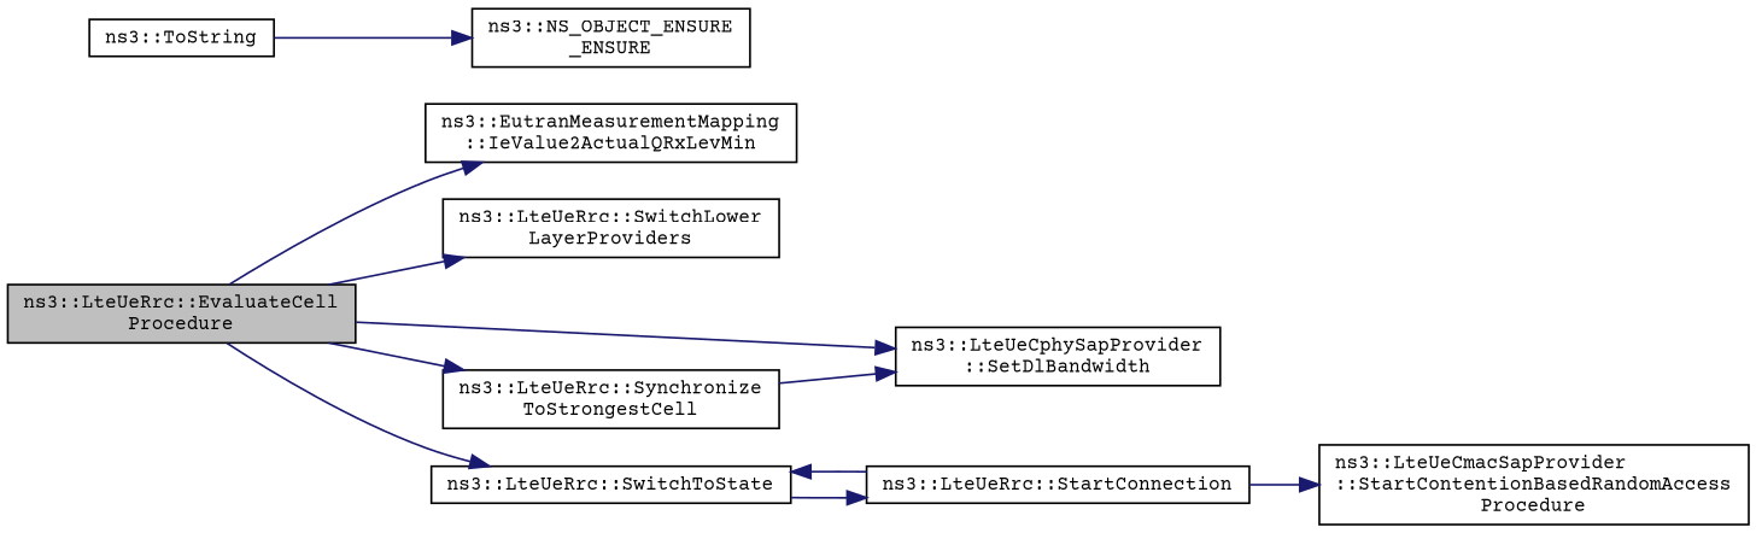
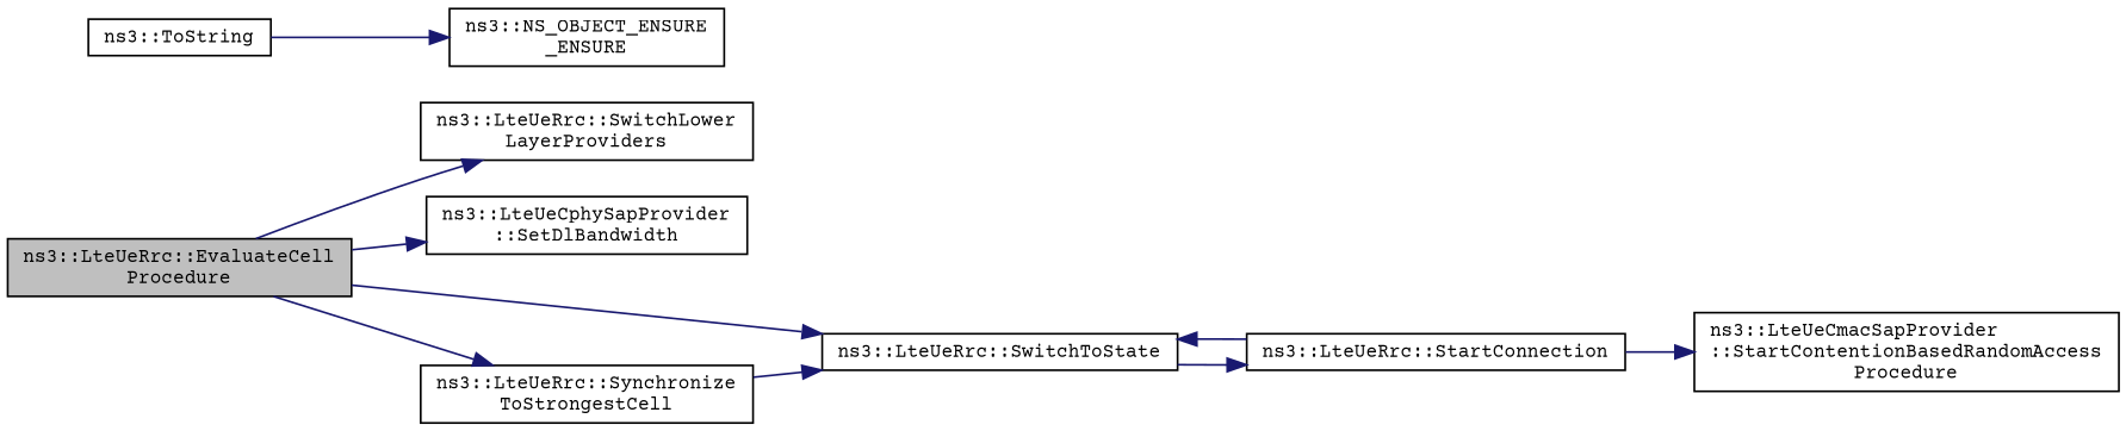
  digraph {
    fontname="Courier Prime"
    rankdir=LR
    node [color=black fillcolor=white fontname="Courier Prime" fontsize=10 shape=record style=filled]
    edge [color=midnightblue fontname="Courier Prime" fontsize=10 labelfontname=Helvetica labelfontsize=10 style=solid]
    n1 [fillcolor=grey75 fontcolor=black height=0.2 label="ns3::LteUeRrc::EvaluateCell\lProcedure" width=0.4]
-   n2 [height=0.2 label="ns3::EutranMeasurementMapping\l::IeValue2ActualQRxLevMin" width=0.4]
    n3 [height=0.2 label="ns3::LteUeRrc::SwitchLower\lLayerProviders" width=0.4]
    n4 [height=0.2 label="ns3::LteUeCphySapProvider\l::SetDlBandwidth" width=0.4]
    n5 [height=0.2 label="ns3::LteUeRrc::SwitchToState" width=0.4]
    n6 [height=0.2 label="ns3::LteUeRrc::Synchronize\lToStrongestCell" width=0.4]
    n7 [height=0.2 label="ns3::LteUeRrc::StartConnection" width=0.4]
    n8 [height=0.2 label="ns3::ToString" width=0.4]
    n9 [height=0.2 label="ns3::NS_OBJECT_ENSURE\l_ENSURE" width=0.4]
    n10 [height=0.2 label="ns3::LteUeCmacSapProvider\l::StartContentionBasedRandomAccess\lProcedure" width=0.4]
-   n1 -> n2
    n1 -> n3
    n1 -> n4
    n1 -> n5
    n1 -> n6
    n5 -> n7
-   n6 -> n4
+   n6 -> n5
    n7 -> n5
    n7 -> n10
    n8 -> n9
  }
